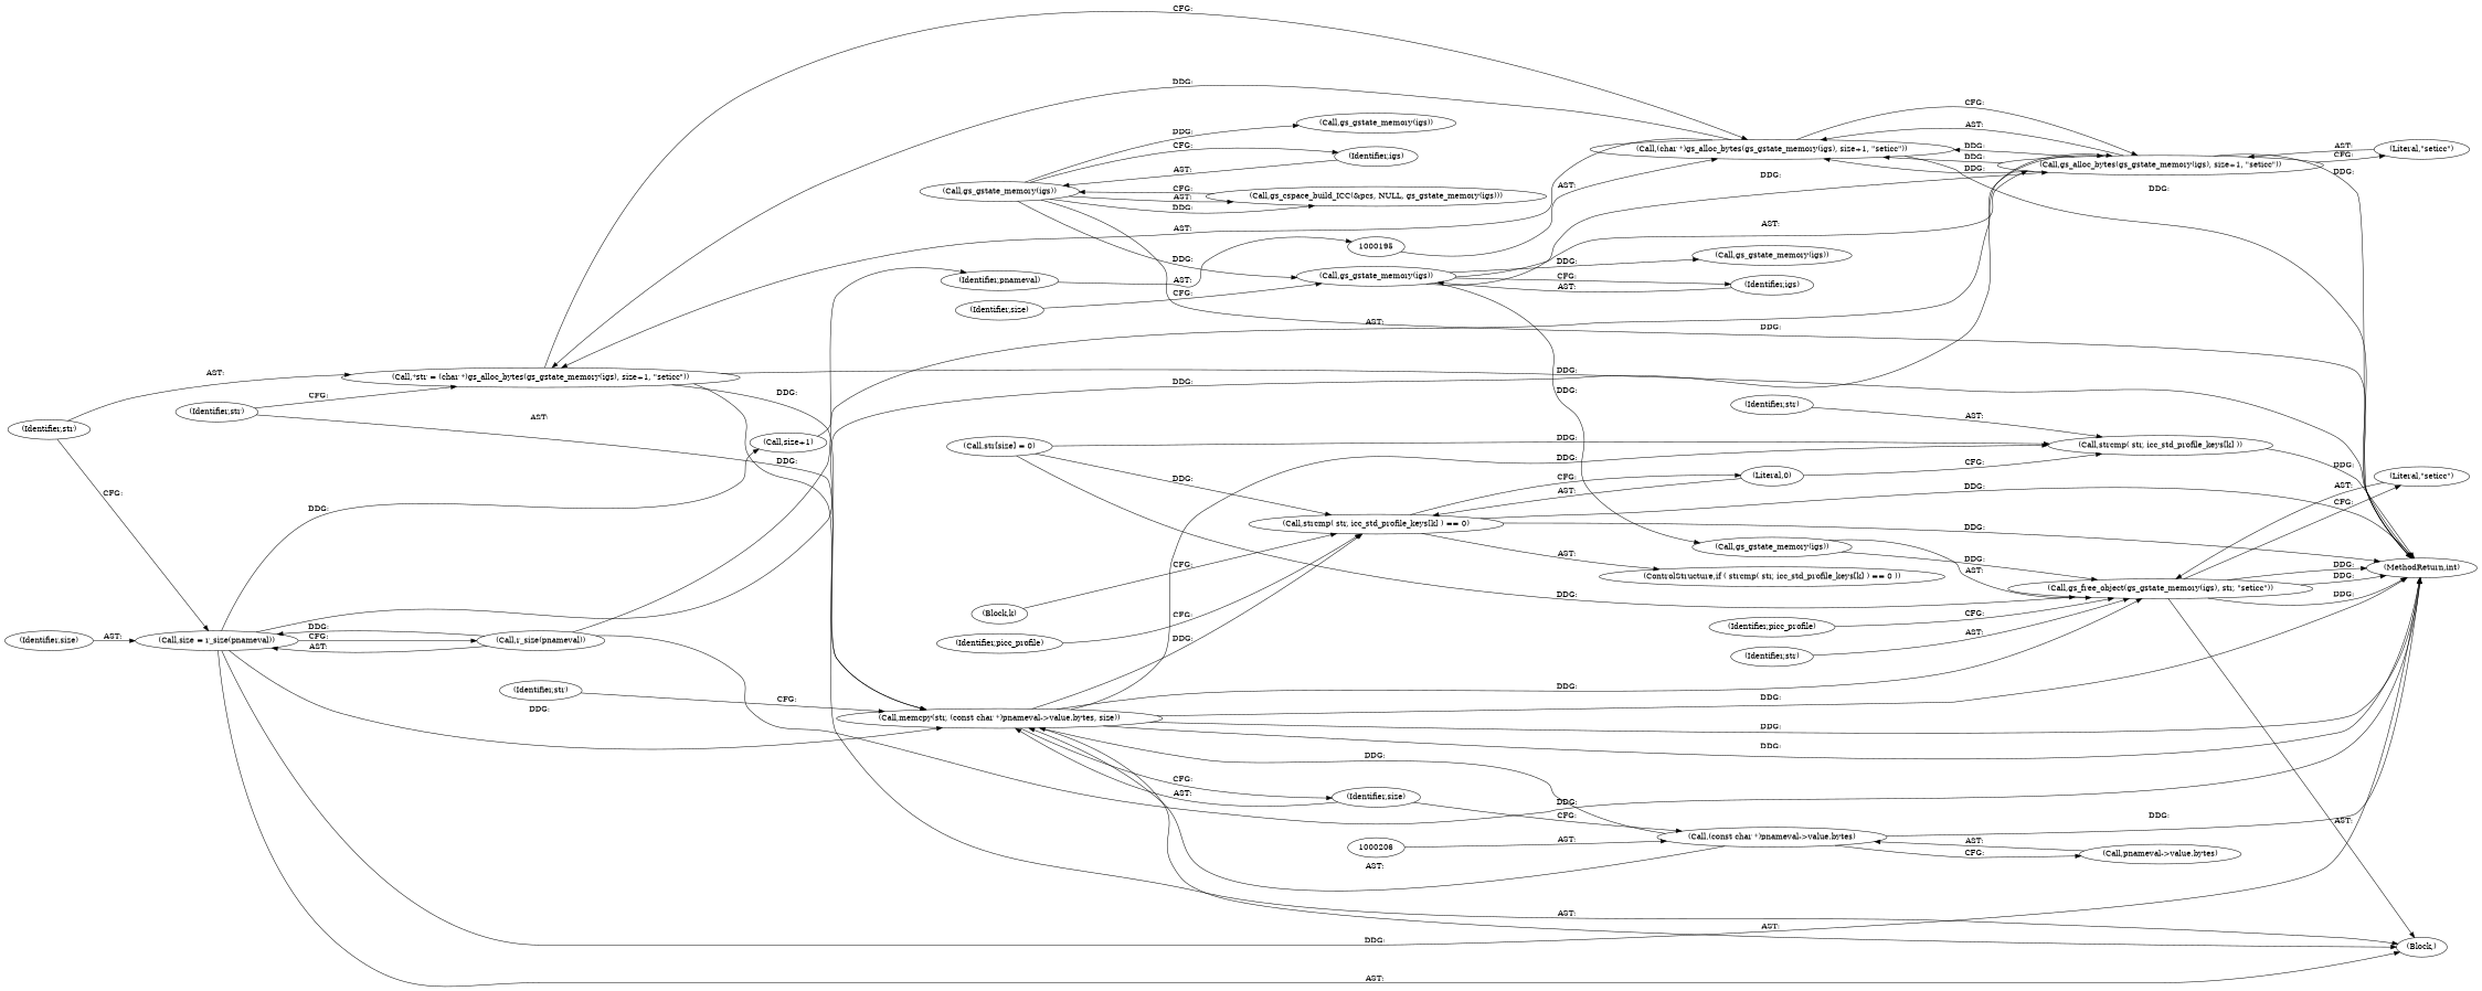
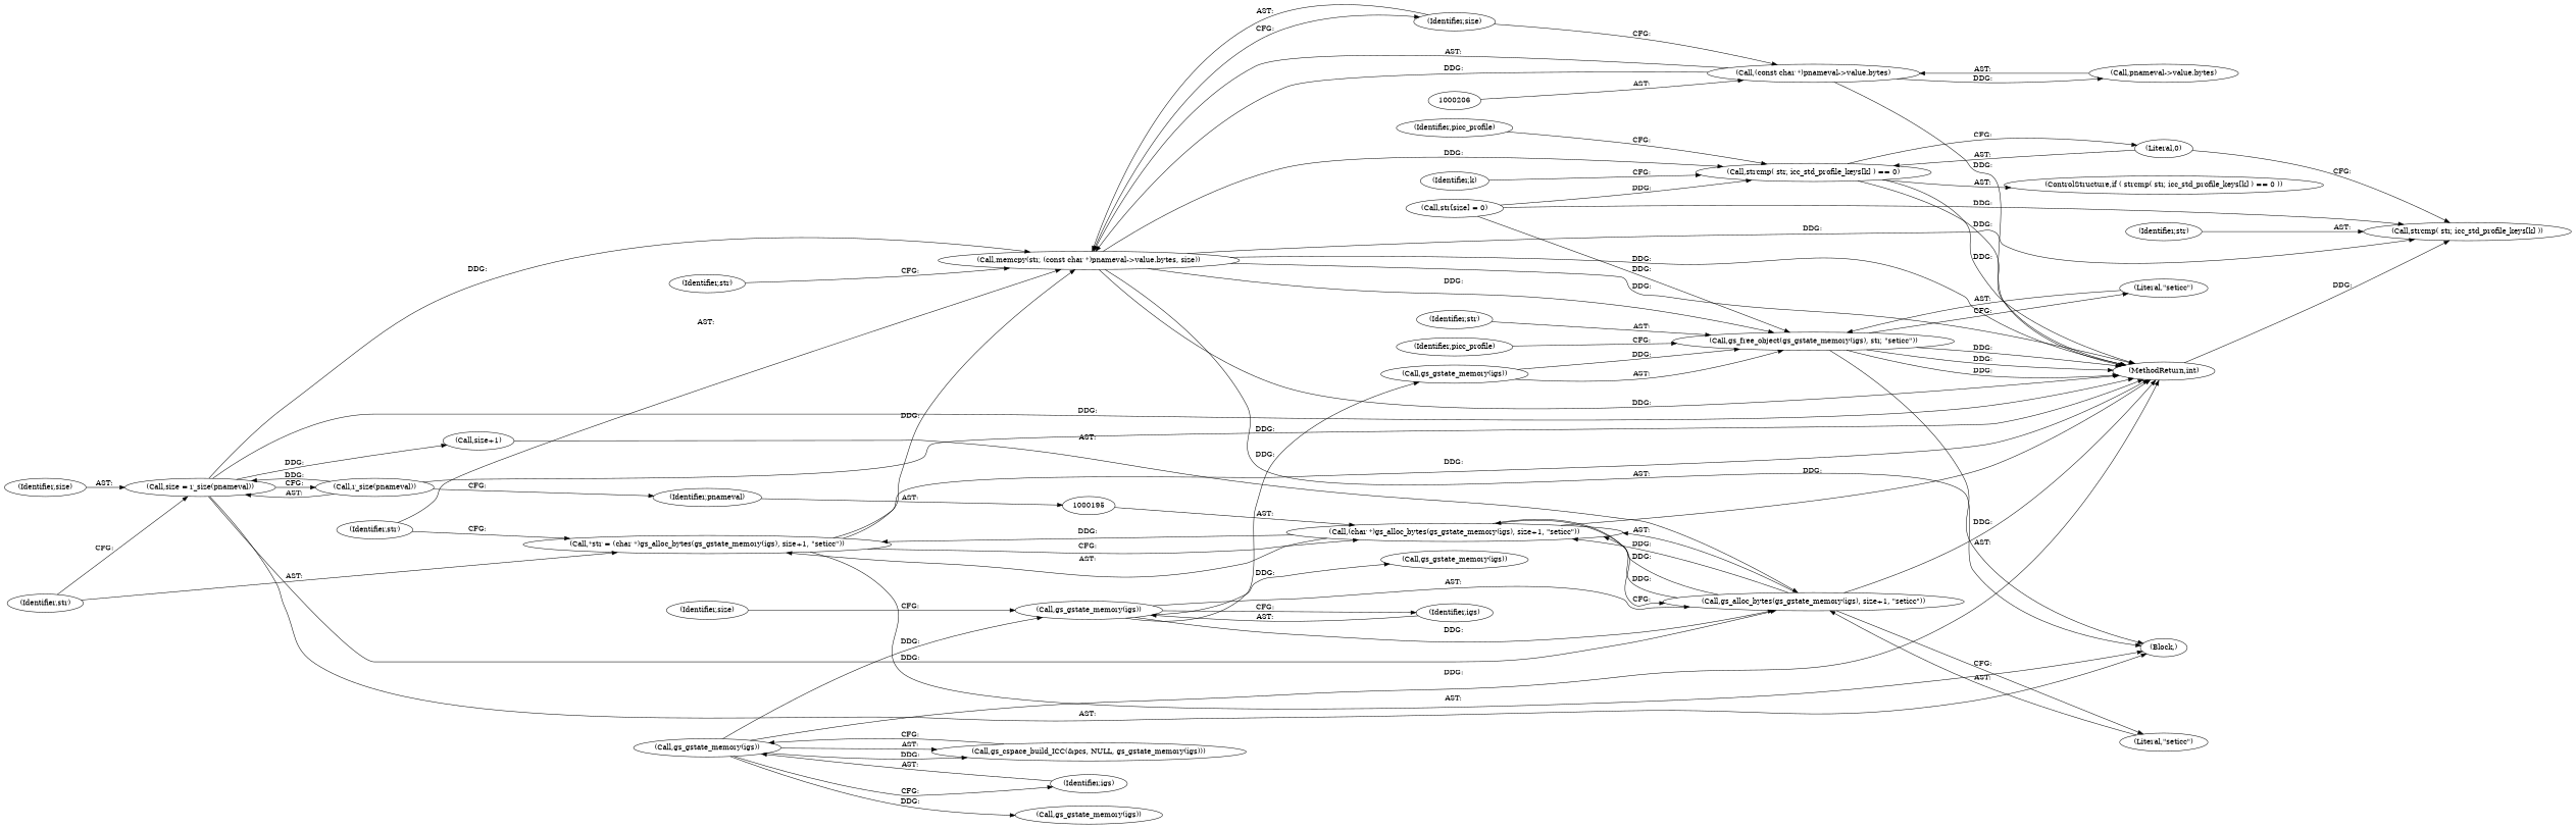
  digraph {
    rankdir=LR
    n1 [label="(Call,memcpy(str, (const char *)pnameval->value.bytes, size))"]
    n2 [label="(Call,strcmp( str, icc_std_profile_keys[k] ) == 0)"]
    n3 [label="(Call,strcmp( str, icc_std_profile_keys[k] ))"]
    n4 [label="(Call,gs_free_object(gs_gstate_memory(igs), str, \"seticc\"))"]
    n5 [label="(MethodReturn,int)"]
    n6 [label="(Identifier,size)"]
    n7 [label="(Block,)"]
    n8 [label="(Literal,0)"]
    n9 [label="(ControlStructure,if ( strcmp( str, icc_std_profile_keys[k] ) == 0 ))"]
    n10 [label="(Literal,\"seticc\")"]
    n11 [label="(Call,(const char *)pnameval->value.bytes)"]
    n12 [label="(Call,*str = (char *)gs_alloc_bytes(gs_gstate_memory(igs), size+1, \"seticc\"))"]
    n13 [label="(Call,(char *)gs_alloc_bytes(gs_gstate_memory(igs), size+1, \"seticc\"))"]
    n14 [label="(Call,gs_alloc_bytes(gs_gstate_memory(igs), size+1, \"seticc\"))"]
    n15 [label="(Literal,\"seticc\")"]
    n16 [label="(Call,gs_gstate_memory(igs))"]
    n17 [label="(Call,gs_gstate_memory(igs))"]
    n18 [label="(Identifier,igs)"]
    n19 [label="(Call,gs_gstate_memory(igs))"]
    n20 [label="(Call,gs_gstate_memory(igs))"]
    n21 [label="(Identifier,igs)"]
    n22 [label="(Call,gs_gstate_memory(igs))"]
    n23 [label="(Call,gs_cspace_build_ICC(&pcs, NULL, gs_gstate_memory(igs)))"]
    n24 [label="(Call,size = r_size(pnameval))"]
    n25 [label="(Call,r_size(pnameval))"]
    n26 [label="(Call,size+1)"]
    n27 [label="(Identifier,pnameval)"]
    1000195
    n29 [label="(Call,pnameval->value.bytes)"]
    n30 [label="(Identifier,str)"]
-   n31 [label="(Block,k)"]
+   n31 [label="(Identifier,k)"]
    n32 [label="(Identifier,picc_profile)"]
    n33 [label="(Identifier,size)"]
    n34 [label="(Identifier,str)"]
    n35 [label="(Call,str[size] = 0)"]
    n36 [label="(Identifier,str)"]
    n37 [label="(Identifier,str)"]
    n38 [label="(Identifier,picc_profile)"]
    n39 [label="(Identifier,size)"]
    n40 [label="(Identifier,str)"]
    1000206
    n1 -> n2 [label="DDG: "]
    n1 -> n3 [label="DDG: "]
    n1 -> n4 [label="DDG: "]
    n1 -> n5 [label="DDG: "]
    n1 -> n5 [label="DDG: "]
    n1 -> n5 [label="DDG: "]
    n1 -> n6 [label="CFG: "]
    n1 -> n7 [label="AST: "]
    n2 -> n5 [label="DDG: "]
    n2 -> n5 [label="DDG: "]
    n2 -> n8 [label="CFG: "]
    n2 -> n9 [label="AST: "]
-   n3 -> n5 [label="DDG: "]
+   n5 -> n3 [label="DDG: "]
    n4 -> n5 [label="DDG: "]
    n4 -> n5 [label="DDG: "]
    n4 -> n5 [label="DDG: "]
    n4 -> n7 [label="AST: "]
    n4 -> n10 [label="CFG: "]
    n6 -> n1 [label="AST: "]
    n6 -> n11 [label="CFG: "]
    n8 -> n2 [label="AST: "]
    n8 -> n3 [label="CFG: "]
    n10 -> n4 [label="AST: "]
    n11 -> n1 [label="AST: "]
    n11 -> n1 [label="DDG: "]
    n11 -> n5 [label="DDG: "]
-   n11 -> n29 [label="CFG: "]
+   n11 -> n29 [label="DDG: "]
    n12 -> n1 [label="DDG: "]
    n12 -> n5 [label="DDG: "]
    n12 -> n7 [label="AST: "]
    n12 -> n13 [label="CFG: "]
    n13 -> n5 [label="DDG: "]
    n13 -> n12 [label="AST: "]
    n13 -> n12 [label="DDG: "]
    n13 -> n14 [label="CFG: "]
    n14 -> n5 [label="DDG: "]
    n14 -> n13 [label="AST: "]
    n14 -> n13 [label="DDG: "]
    n14 -> n13 [label="DDG: "]
    n14 -> n13 [label="DDG: "]
    n14 -> n15 [label="CFG: "]
    n15 -> n14 [label="AST: "]
    n16 -> n14 [label="AST: "]
    n16 -> n14 [label="DDG: "]
    n16 -> n17 [label="DDG: "]
    n16 -> n18 [label="CFG: "]
    n16 -> n19 [label="DDG: "]
    n18 -> n16 [label="AST: "]
    n19 -> n4 [label="AST: "]
    n19 -> n4 [label="DDG: "]
    n20 -> n5 [label="DDG: "]
    n20 -> n16 [label="DDG: "]
    n20 -> n21 [label="CFG: "]
    n20 -> n22 [label="DDG: "]
    n20 -> n23 [label="AST: "]
    n20 -> n23 [label="DDG: "]
    n21 -> n20 [label="AST: "]
    n23 -> n20 [label="CFG: "]
    n24 -> n1 [label="DDG: "]
    n24 -> n5 [label="DDG: "]
    n24 -> n7 [label="AST: "]
    n24 -> n14 [label="DDG: "]
    n24 -> n25 [label="CFG: "]
    n24 -> n26 [label="DDG: "]
    n25 -> n5 [label="DDG: "]
    n25 -> n24 [label="AST: "]
    n25 -> n24 [label="DDG: "]
-   n25 -> n27 [label="DDG: "]
+   n25 -> n27 [label="CFG: "]
    n26 -> n14 [label="AST: "]
    n27 -> 1000195 [label="AST: "]
    1000195 -> n13 [label="AST: "]
    n29 -> n11 [label="AST: "]
    n30 -> n1 [label="AST: "]
    n30 -> n12 [label="CFG: "]
    n31 -> n2 [label="CFG: "]
    n32 -> n4 [label="CFG: "]
    n33 -> n16 [label="CFG: "]
    n34 -> n4 [label="AST: "]
    n35 -> n2 [label="DDG: "]
    n35 -> n3 [label="DDG: "]
    n35 -> n4 [label="DDG: "]
    n36 -> n3 [label="AST: "]
    n37 -> n1 [label="CFG: "]
    n38 -> n2 [label="CFG: "]
    n39 -> n24 [label="AST: "]
    n40 -> n12 [label="AST: "]
    n40 -> n24 [label="CFG: "]
    1000206 -> n11 [label="AST: "]
  }
